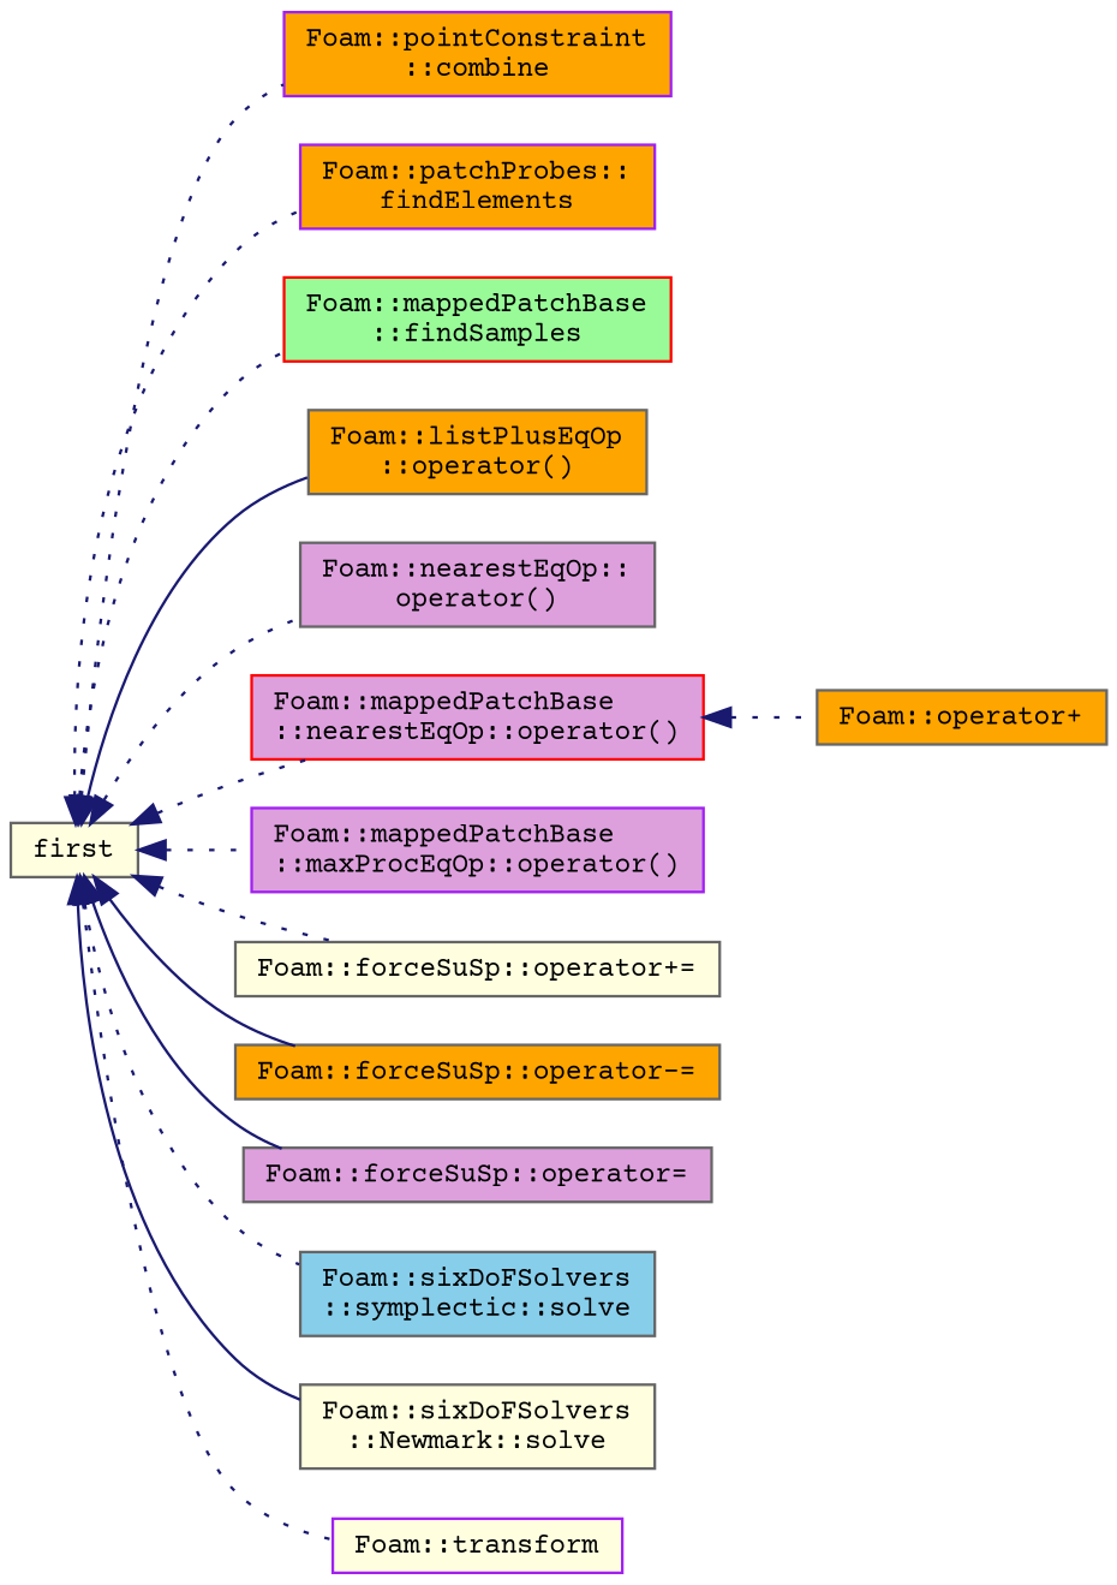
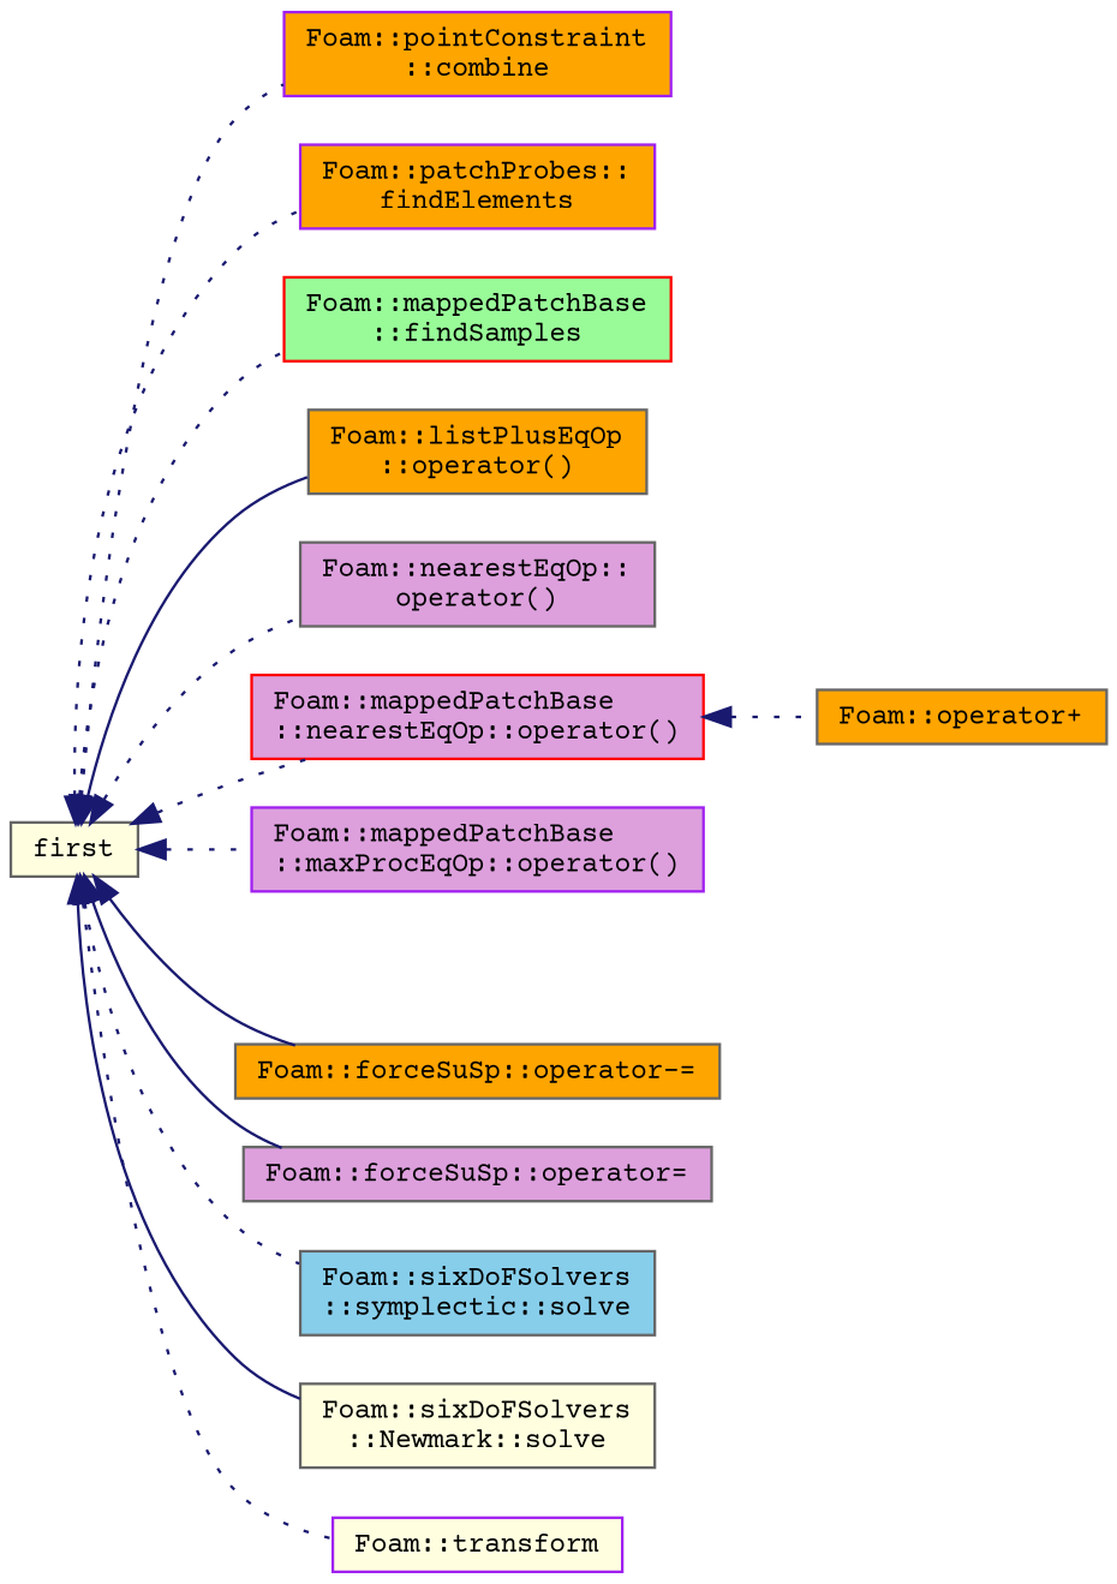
  digraph {
    fontname="Courier Prime"
    rankdir=LR
    node [color=gray40 fillcolor=orange fontname="Courier Prime" fontsize=10 shape=record style=filled]
    edge [color=midnightblue dir=back fontname="Courier Prime" fontsize=10 labelfontname=Helvetica labelfontsize=10 style=dotted]
    n1 [fillcolor=lightyellow fontcolor=black height=0.2 label=first width=0.4]
    n2 [color=purple height=0.2 label="Foam::pointConstraint\l::combine" width=0.4]
    n3 [color=purple height=0.2 label="Foam::patchProbes::\lfindElements" width=0.4]
    n4 [color=red fillcolor=palegreen height=0.2 label="Foam::mappedPatchBase\l::findSamples" width=0.4]
    n5 [height=0.2 label="Foam::listPlusEqOp\l::operator()" width=0.4]
    n6 [fillcolor=plum height=0.2 label="Foam::nearestEqOp::\loperator()" width=0.4]
    n7 [color=red fillcolor=plum height=0.2 label="Foam::mappedPatchBase\l::nearestEqOp::operator()" width=0.4]
    n8 [color=purple fillcolor=plum height=0.2 label="Foam::mappedPatchBase\l::maxProcEqOp::operator()" width=0.4]
-   n9 [fillcolor=lightyellow height=0.2 label="Foam::forceSuSp::operator+=" width=0.4]
    n10 [height=0.2 label="Foam::forceSuSp::operator-=" width=0.4]
    n11 [fillcolor=plum height=0.2 label="Foam::forceSuSp::operator=" width=0.4]
    n12 [fillcolor=skyblue height=0.2 label="Foam::sixDoFSolvers\l::symplectic::solve" width=0.4]
    n13 [fillcolor=lightyellow height=0.2 label="Foam::sixDoFSolvers\l::Newmark::solve" width=0.4]
    n14 [color=purple fillcolor=lightyellow height=0.2 label="Foam::transform" width=0.4]
    n15 [height=0.2 label="Foam::operator+" width=0.4]
    n1 -> n2
    n1 -> n3
    n1 -> n4
    n1 -> n5 [style=solid]
    n1 -> n6
    n1 -> n7
    n1 -> n8
-   n1 -> n9
    n1 -> n10 [style=solid]
    n1 -> n11 [style=solid]
    n1 -> n12
    n1 -> n13 [style=solid]
    n1 -> n14
    n7 -> n15
  }
